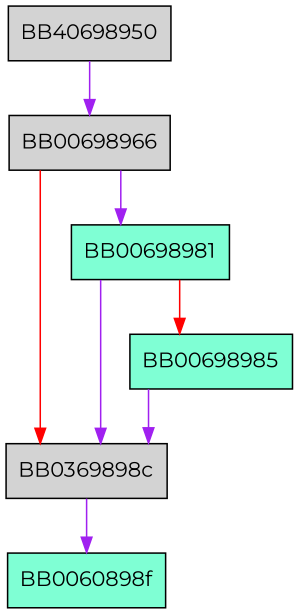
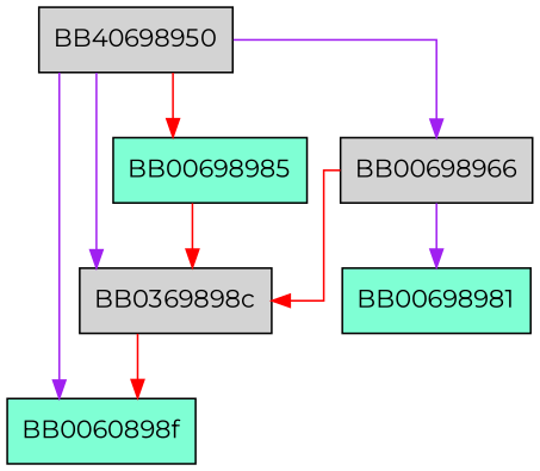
  digraph {
    fontname=Montserrat
    splines=ortho
    node [fillcolor=lightgrey fontname=Montserrat shape=box style=filled]
    edge [color=purple fontname=Montserrat]
    n1 [label=BB40698950]
    n2 [fillcolor=aquamarine label=BB0060898f]
    BB00698966
    n4 [label=BB0369898c]
    BB00698981 [fillcolor=aquamarine]
    BB00698985 [fillcolor=aquamarine]
+   n1 -> n2
    n1 -> BB00698966
    BB00698966 -> n4 [color=red]
    BB00698966 -> BB00698981
-   n4 -> n2
-   BB00698981 -> n4
-   BB00698981 -> BB00698985 [color=red]
-   BB00698985 -> n4
+   n4 -> n2 [color=red]
+   n1 -> n4
+   n1 -> BB00698985 [color=red]
+   BB00698985 -> n4 [color=red]
  }
